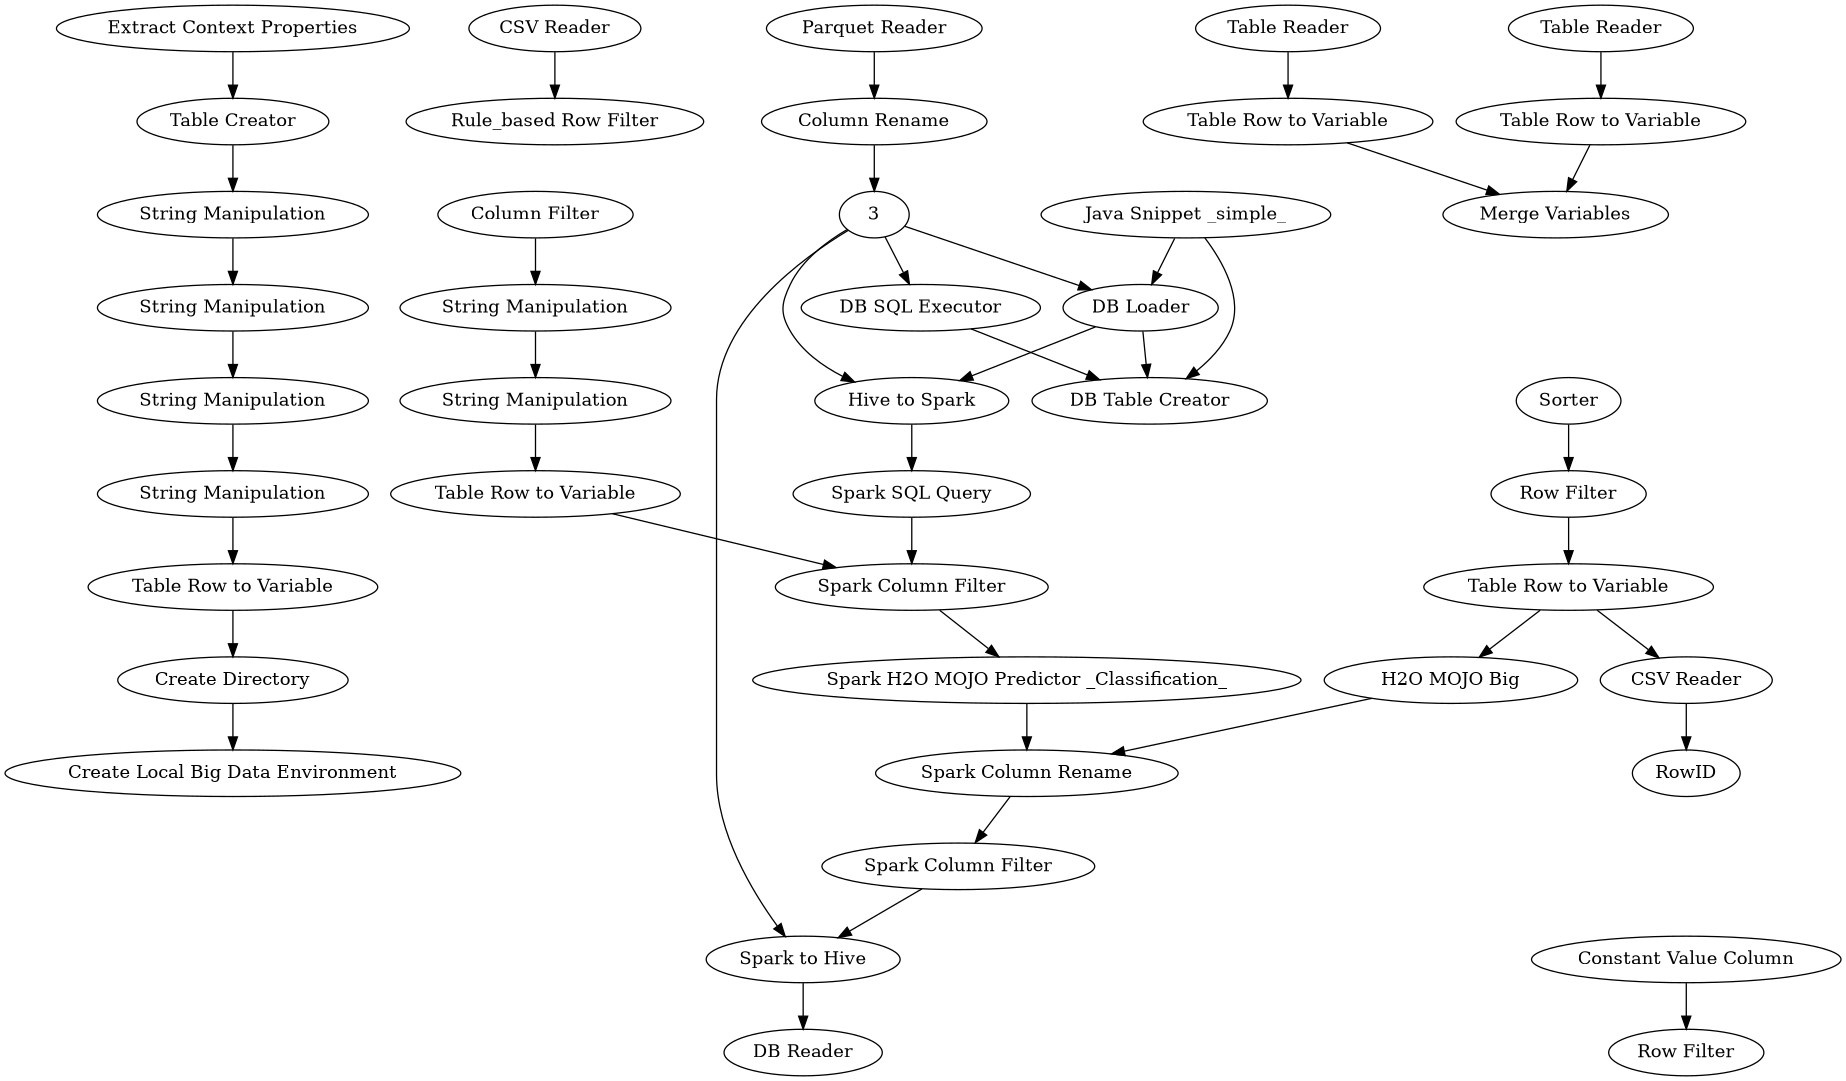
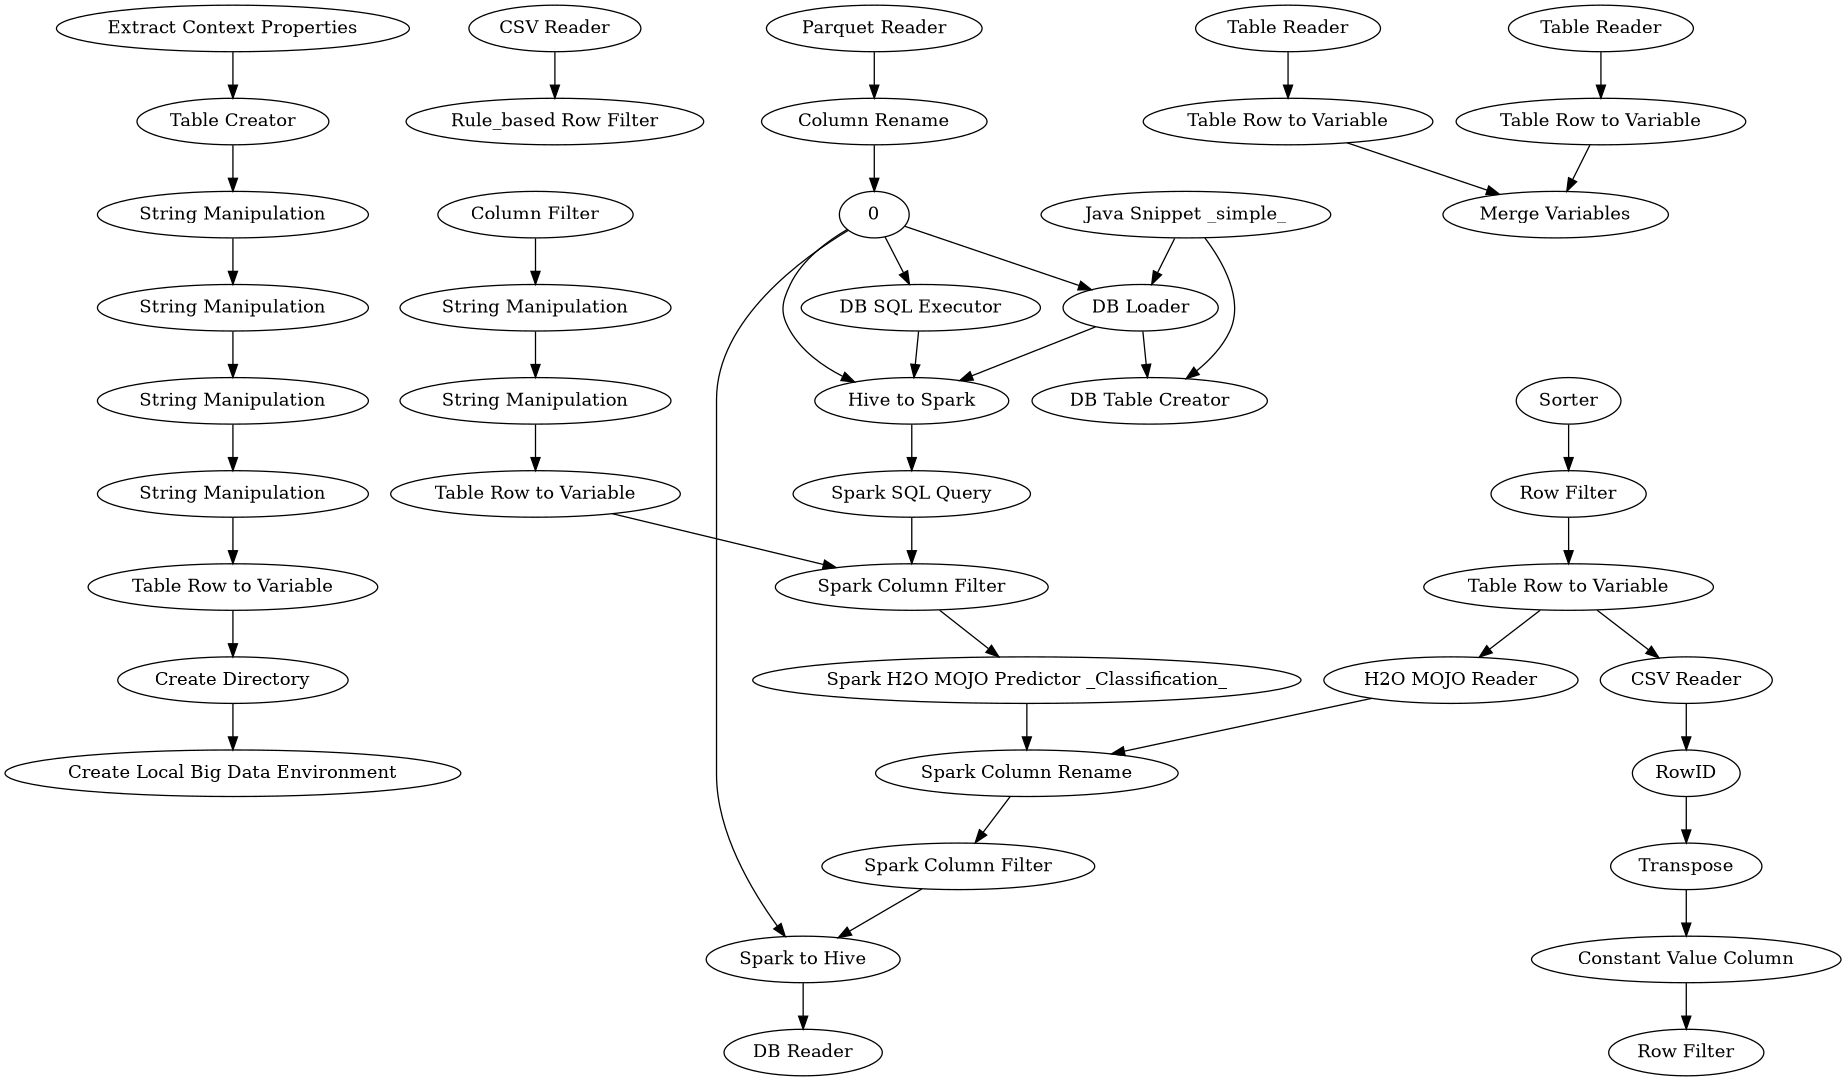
  digraph {
    rankdir=TB
    n1 [label="Extract Context Properties"]
    n2 [label="Table Creator"]
    n3 [label="String Manipulation"]
    n4 [label="String Manipulation"]
    n5 [label="String Manipulation"]
    n6 [label="String Manipulation"]
    n7 [label="Table Row to Variable"]
    n8 [label="Create Directory"]
    n9 [label="Create Local Big Data Environment"]
    n10 [label="CSV Reader"]
    n11 [label="Rule_based Row Filter"]
    n12 [label="Spark SQL Query"]
    n13 [label="Spark Column Filter"]
    n14 [label="Spark H2O MOJO Predictor _Classification_"]
    n15 [label="Row Filter"]
    n16 [label="Table Row to Variable"]
-   n17 [label="H2O MOJO Big"]
+   n17 [label="H2O MOJO Reader"]
    n18 [label="CSV Reader"]
    n19 [label="Spark Column Rename"]
    n20 [label=RowID]
+   n21 [label=Transpose]
    n22 [label="Table Reader"]
    n23 [label="Table Row to Variable"]
    n24 [label="Merge Variables"]
    n25 [label="Spark Column Filter"]
    n26 [label="Spark to Hive"]
    n27 [label="DB Reader"]
    n28 [label="Hive to Spark"]
    n29 [label="Column Rename"]
-   0 [label=3]
+   0
    n31 [label="Java Snippet _simple_"]
    n32 [label="DB Table Creator"]
    n33 [label="DB Loader"]
    n34 [label="DB SQL Executor"]
    n35 [label="Parquet Reader"]
    n36 [label="Table Row to Variable"]
    n37 [label="Table Reader"]
    n38 [label=Sorter]
    n39 [label="Column Filter"]
    n40 [label="String Manipulation"]
    n41 [label="String Manipulation"]
    n42 [label="Table Row to Variable"]
    n43 [label="Row Filter"]
    n44 [label="Constant Value Column"]
    n1 -> n2
    n2 -> n3
    n3 -> n4
    n4 -> n5
    n5 -> n6
    n6 -> n7
    n7 -> n8
    n8 -> n9
    n10 -> n11
    n12 -> n13
    n13 -> n14
    n14 -> n19
    n15 -> n16
    n16 -> n17
    n16 -> n18
    n17 -> n19
    n18 -> n20
    n19 -> n25
+   n20 -> n21
+   n21 -> n44
    n22 -> n23
    n23 -> n24
    n25 -> n26
    n26 -> n27
    n28 -> n12
    n29 -> 0
    0 -> n26
    0 -> n28
    0 -> n33
    0 -> n34
    n31 -> n32
    n31 -> n33
    n33 -> n28
    n33 -> n32
-   n34 -> n32
+   n34 -> n28
    n35 -> n29
    n36 -> n24
    n37 -> n36
    n38 -> n15
    n39 -> n40
    n40 -> n41
    n41 -> n42
    n42 -> n13
    n44 -> n43
  }
